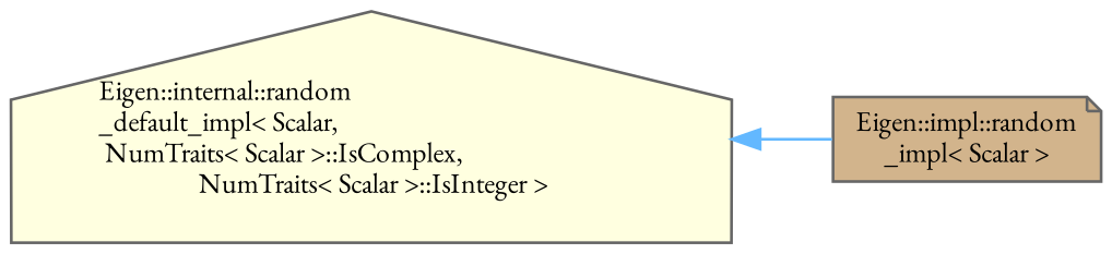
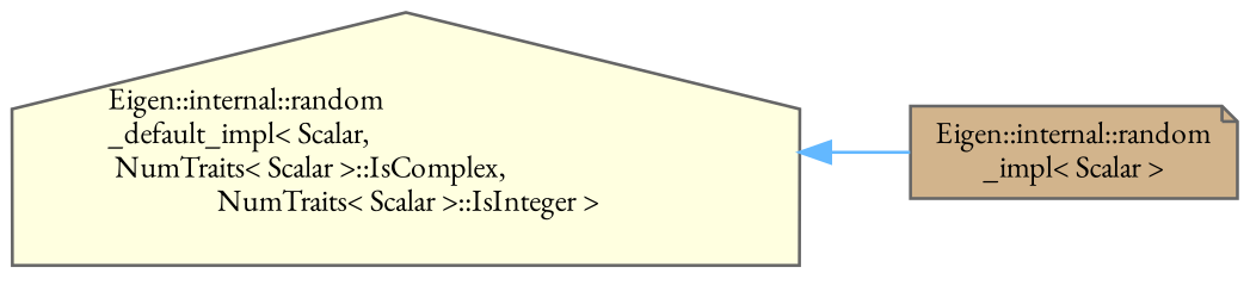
  digraph {
    rankdir=LR
    fontname="EB Garamond"
    node [color=grey40 fontname="EB Garamond" fontsize=10 style=filled]
    n1 [fillcolor=lightyellow height=0.2 label="Eigen::internal::random\l_default_impl\< Scalar,\l NumTraits\< Scalar \>::IsComplex,\l NumTraits\< Scalar \>::IsInteger \>" shape=house width=0.4]
-   n2 [fillcolor=tan height=0.2 label="Eigen::impl::random\l_impl\< Scalar \>" shape=note width=0.4]
+   n2 [fillcolor=tan height=0.2 label="Eigen::internal::random\l_impl\< Scalar \>" shape=note width=0.4]
    n1 -> n2 [color=steelblue1 dir=back fontname="EB Garamond" fontsize=10 labelfontname=Helvetica labelfontsize=10 style=solid]
  }
